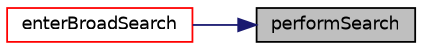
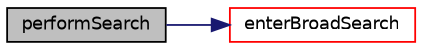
  digraph {
    rankdir=RL
    fontname="DejaVu Sans"
    node [fontname="DejaVu Sans" fontsize=10 shape=record style=filled]
    n1 [color=black fillcolor=grey75 fontcolor=black height=0.2 label=performSearch width=0.4]
    n2 [color=red fillcolor=white height=0.2 label=enterBroadSearch width=0.4]
-   n1 -> n2 [color=midnightblue dir=back fontname="DejaVu Sans" fontsize=10 labelfontname=Helvetica labelfontsize=10 style=solid]
+   n2 -> n1 [color=midnightblue dir=back fontname="DejaVu Sans" fontsize=10 labelfontname=Helvetica labelfontsize=10 style=solid]
  }
